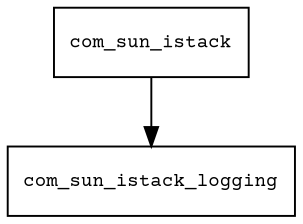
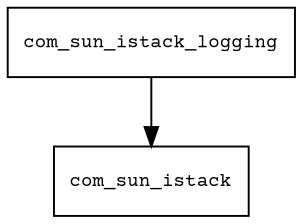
  digraph {
    fontname="Courier Prime"
    node [fontsize=10.0 shape=box fontname="Courier Prime"]
    com_sun_istack_logging
    com_sun_istack
-   com_sun_istack -> com_sun_istack_logging [fontname="Courier Prime"]
+   com_sun_istack_logging -> com_sun_istack [fontname="Courier Prime"]
  }
